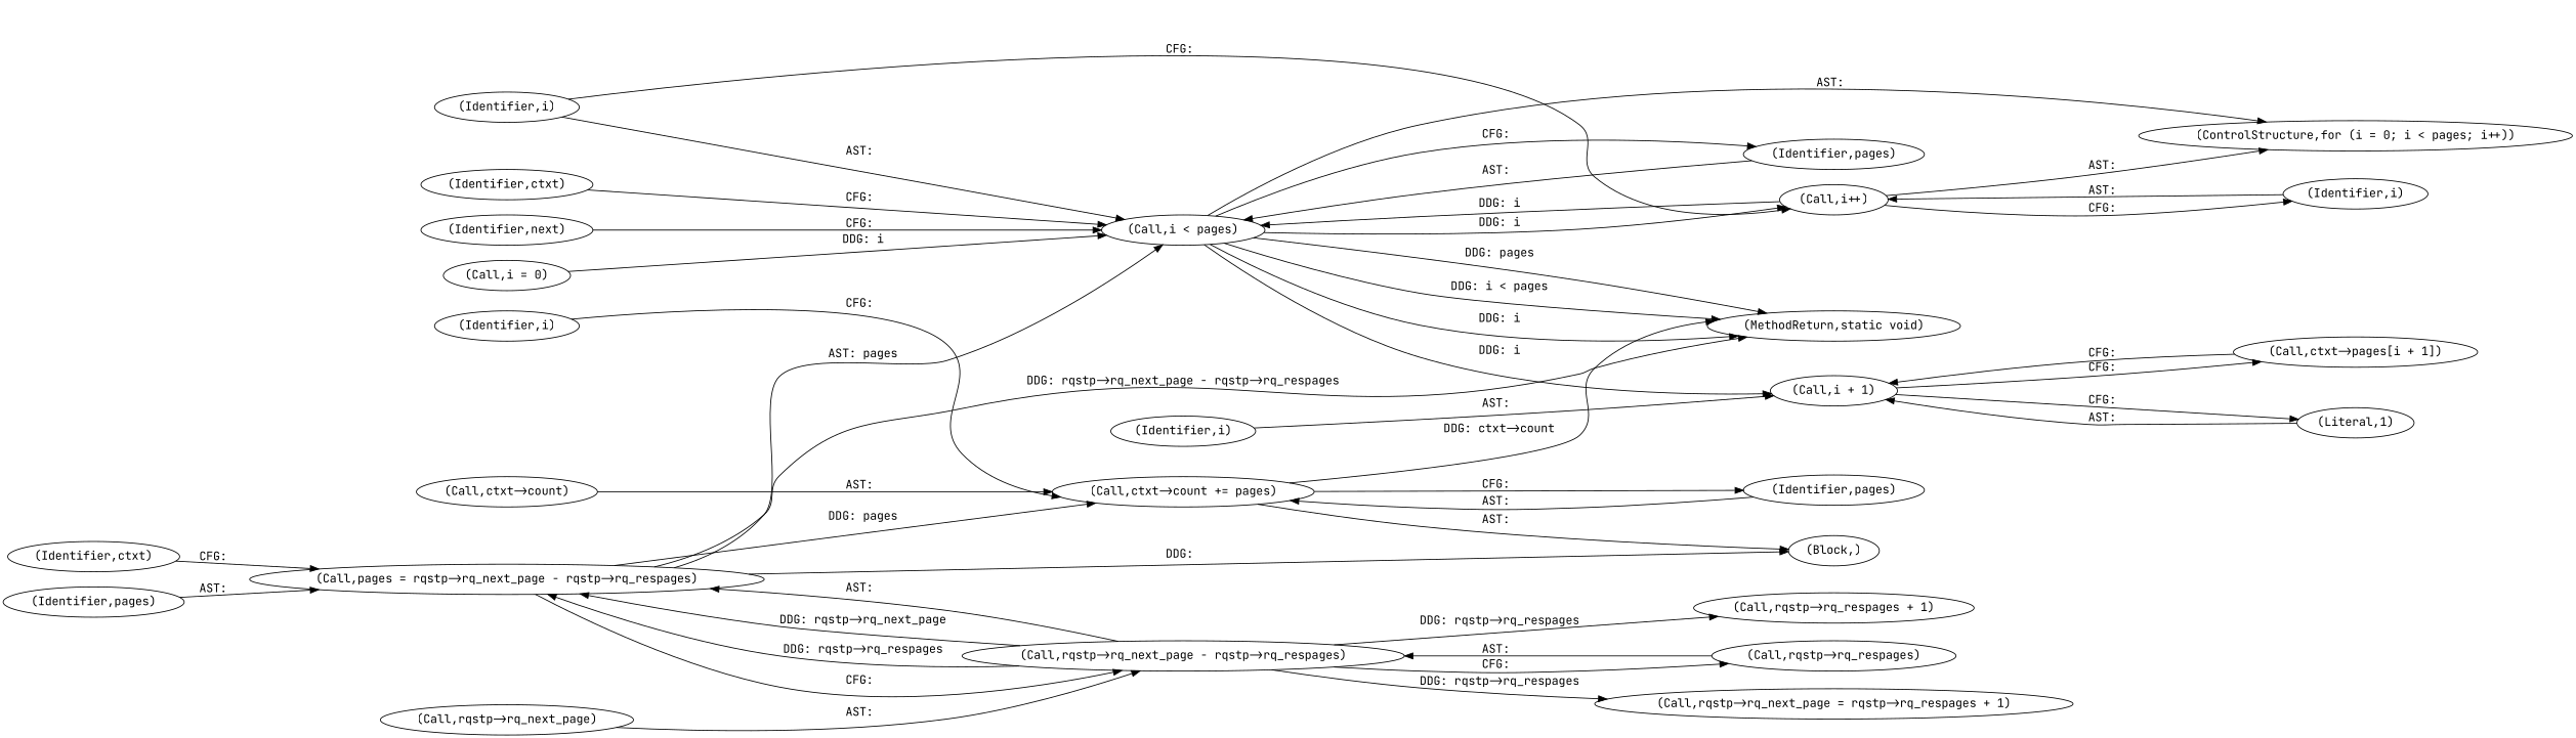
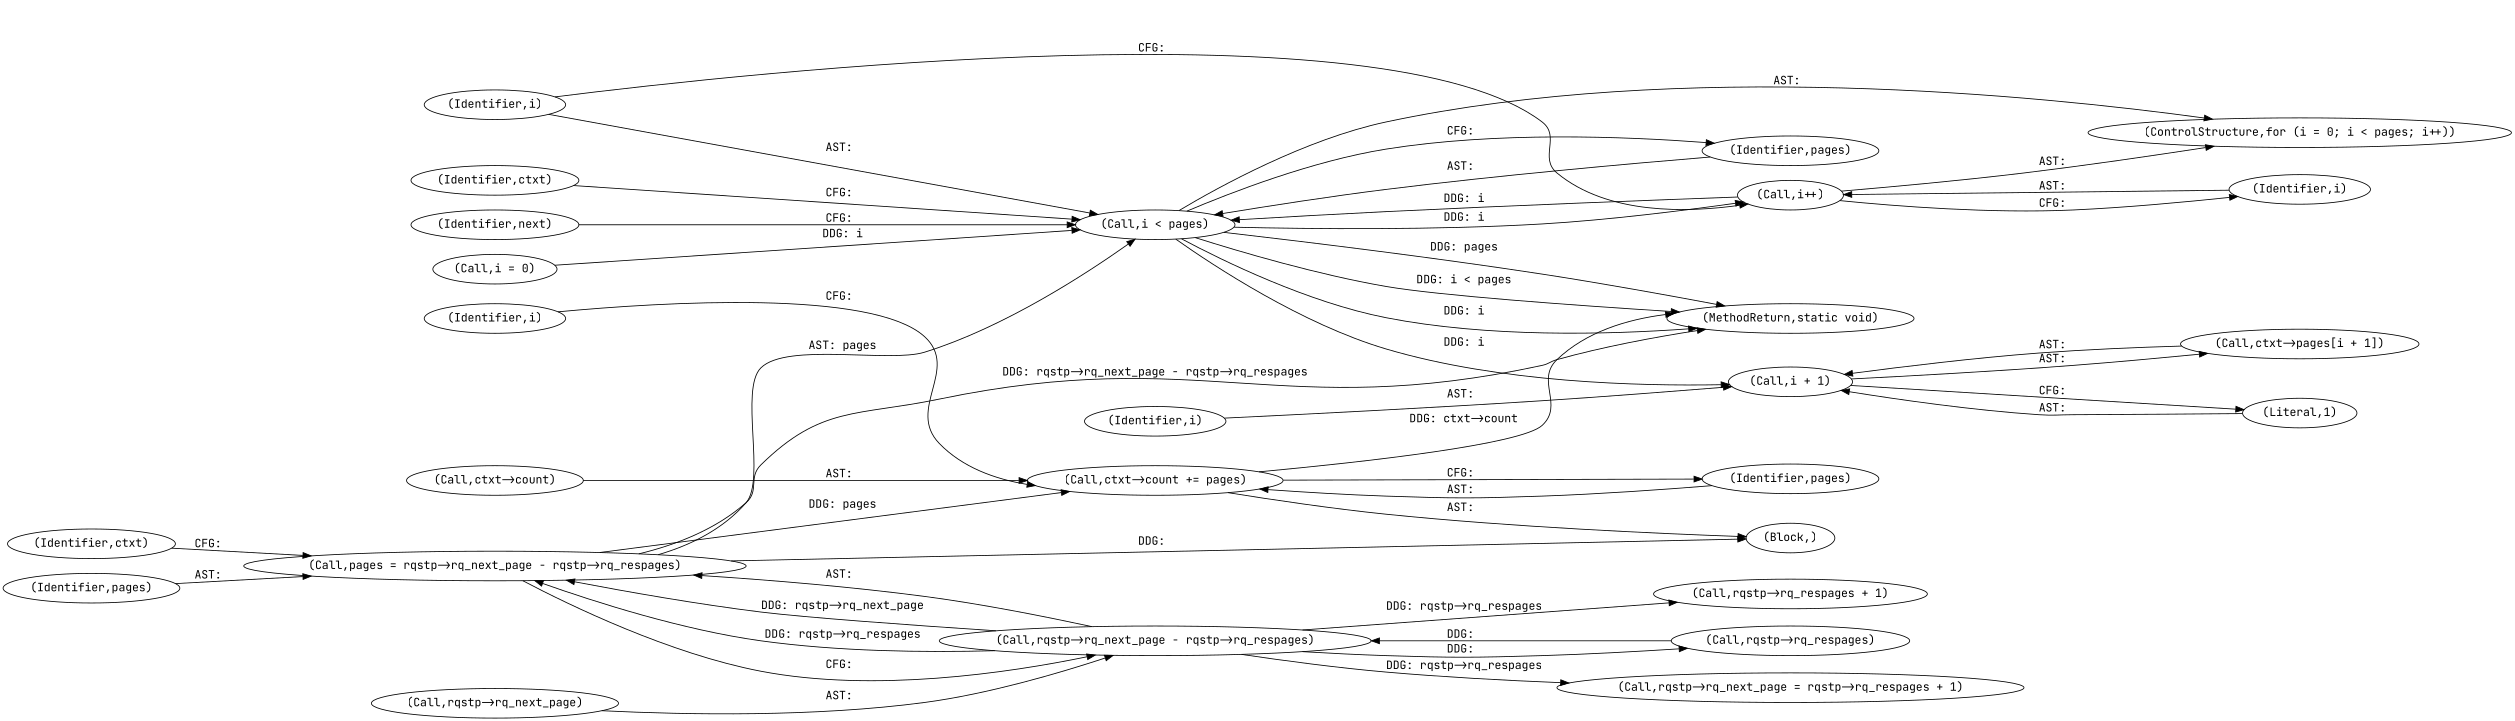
  digraph {
    fontname="JetBrains Mono"
    rankdir=LR
    node [fontname="JetBrains Mono"]
    edge [fontname="JetBrains Mono"]
    n1 [label="(Call,pages = rqstp->rq_next_page - rqstp->rq_respages)"]
    n2 [label="(Call,rqstp->rq_next_page - rqstp->rq_respages)"]
    n3 [label="(Call,ctxt->count += pages)"]
    n4 [label="(Call,i < pages)"]
    n5 [label="(MethodReturn,static void)"]
    n6 [label="(Block,)"]
    n7 [label="(Call,rqstp->rq_respages + 1)"]
    n8 [label="(Call,rqstp->rq_respages)"]
    n9 [label="(Call,rqstp->rq_next_page = rqstp->rq_respages + 1)"]
    n10 [label="(Identifier,pages)"]
    n11 [label="(Call,i++)"]
    n12 [label="(Call,i + 1)"]
    n13 [label="(Identifier,pages)"]
    n14 [label="(ControlStructure,for (i = 0; i < pages; i++))"]
    n15 [label="(Identifier,i)"]
    n16 [label="(Call,ctxt->pages[i + 1])"]
    n17 [label="(Literal,1)"]
    n18 [label="(Identifier,ctxt)"]
    n19 [label="(Identifier,ctxt)"]
    n20 [label="(Identifier,i)"]
    n21 [label="(Call,rqstp->rq_next_page)"]
    n22 [label="(Identifier,i)"]
    n23 [label="(Identifier,pages)"]
    n24 [label="(Identifier,next)"]
    n25 [label="(Call,ctxt->count)"]
    n26 [label="(Call,i = 0)"]
    n27 [label="(Identifier,i)"]
    n1 -> n2 [label="CFG: "]
    n1 -> n3 [label="DDG: pages"]
    n1 -> n4 [label="AST: pages"]
    n1 -> n5 [label="DDG: rqstp->rq_next_page - rqstp->rq_respages"]
    n1 -> n6 [label="DDG: "]
    n2 -> n1 [label="AST: "]
    n2 -> n1 [label="DDG: rqstp->rq_next_page"]
    n2 -> n1 [label="DDG: rqstp->rq_respages"]
    n2 -> n7 [label="DDG: rqstp->rq_respages"]
-   n2 -> n8 [label="CFG: "]
+   n2 -> n8 [label="DDG: "]
    n2 -> n9 [label="DDG: rqstp->rq_respages"]
    n3 -> n5 [label="DDG: ctxt->count"]
    n3 -> n6 [label="AST: "]
    n3 -> n10 [label="CFG: "]
    n4 -> n5 [label="DDG: i < pages"]
    n4 -> n5 [label="DDG: i"]
    n4 -> n5 [label="DDG: pages"]
    n4 -> n11 [label="DDG: i"]
    n4 -> n12 [label="DDG: i"]
    n4 -> n13 [label="CFG: "]
    n4 -> n14 [label="AST: "]
-   n8 -> n2 [label="AST: "]
+   n8 -> n2 [label="DDG: "]
    n10 -> n3 [label="AST: "]
    n11 -> n4 [label="DDG: i"]
    n11 -> n14 [label="AST: "]
    n11 -> n15 [label="CFG: "]
-   n12 -> n16 [label="CFG: "]
+   n12 -> n16 [label="AST: "]
    n12 -> n17 [label="CFG: "]
    n13 -> n4 [label="AST: "]
    n15 -> n11 [label="AST: "]
-   n16 -> n12 [label="CFG: "]
+   n16 -> n12 [label="AST: "]
    n17 -> n12 [label="AST: "]
    n18 -> n1 [label="CFG: "]
    n19 -> n4 [label="CFG: "]
    n20 -> n12 [label="AST: "]
    n21 -> n2 [label="AST: "]
    n22 -> n4 [label="AST: "]
    n22 -> n11 [label="CFG: "]
    n23 -> n1 [label="AST: "]
    n24 -> n4 [label="CFG: "]
    n25 -> n3 [label="AST: "]
    n26 -> n4 [label="DDG: i"]
    n27 -> n3 [label="CFG: "]
  }
